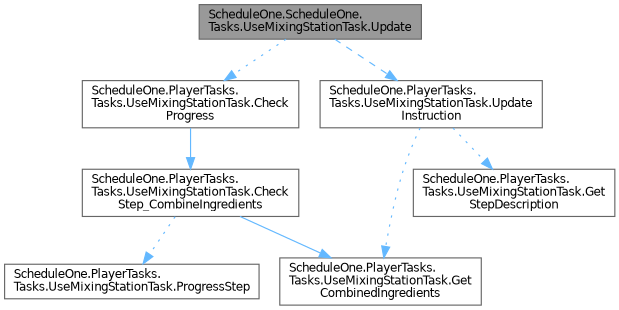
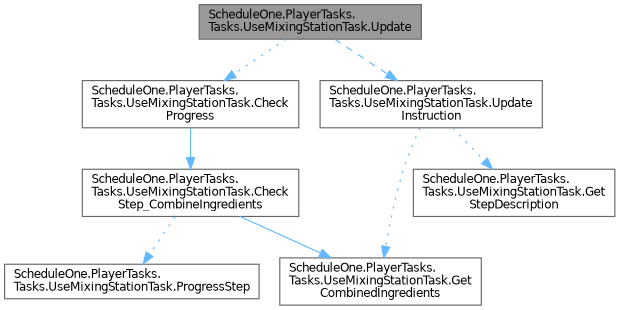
  digraph {
    rankdir=TB
    node [color=grey40 fillcolor=white fontname=Helvetica fontsize=10 shape=box style=filled]
    edge [color=steelblue1 fontname=Helvetica fontsize=10 labelfontname=Helvetica labelfontsize=10 style=dotted]
-   n1 [color=gray40 fillcolor=grey60 fontcolor=black height=0.2 label="ScheduleOne.ScheduleOne.\lTasks.UseMixingStationTask.Update" width=0.4]
+   n1 [color=gray40 fillcolor=grey60 fontcolor=black height=0.2 label="ScheduleOne.PlayerTasks.\lTasks.UseMixingStationTask.Update" width=0.4]
    n2 [height=0.2 label="ScheduleOne.PlayerTasks.\lTasks.UseMixingStationTask.Check\lProgress" width=0.4]
    n3 [height=0.2 label="ScheduleOne.PlayerTasks.\lTasks.UseMixingStationTask.Update\lInstruction" width=0.4]
    n4 [height=0.2 label="ScheduleOne.PlayerTasks.\lTasks.UseMixingStationTask.Check\lStep_CombineIngredients" width=0.4]
    n5 [height=0.2 label="ScheduleOne.PlayerTasks.\lTasks.UseMixingStationTask.Get\lCombinedIngredients" width=0.4]
    n6 [height=0.2 label="ScheduleOne.PlayerTasks.\lTasks.UseMixingStationTask.ProgressStep" width=0.4]
    n7 [height=0.2 label="ScheduleOne.PlayerTasks.\lTasks.UseMixingStationTask.Get\lStepDescription" width=0.4]
    n1 -> n2
    n1 -> n3 [style=dashed]
    n2 -> n4 [style=solid]
    n3 -> n5
    n3 -> n7
    n4 -> n5 [style=solid]
    n4 -> n6
  }
